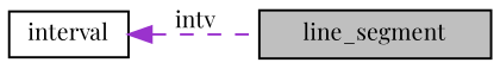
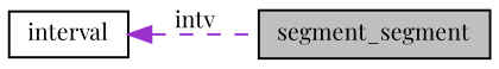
  digraph {
    rankdir=LR
    fontname="Playfair Display"
    node [color=black fontname="Playfair Display" fontsize=10 shape=record style=filled]
-   n1 [fillcolor=grey75 fontcolor=black height=0.2 label=line_segment width=0.4]
+   n1 [fillcolor=grey75 fontcolor=black height=0.2 label=segment_segment width=0.4]
    n2 [fillcolor=white height=0.2 label=interval width=0.4]
    n2 -> n1 [color=darkorchid3 dir=back fontname="Playfair Display" fontsize=10 label=" intv" labelfontname=Helvetica labelfontsize=10 style=dashed]
  }
